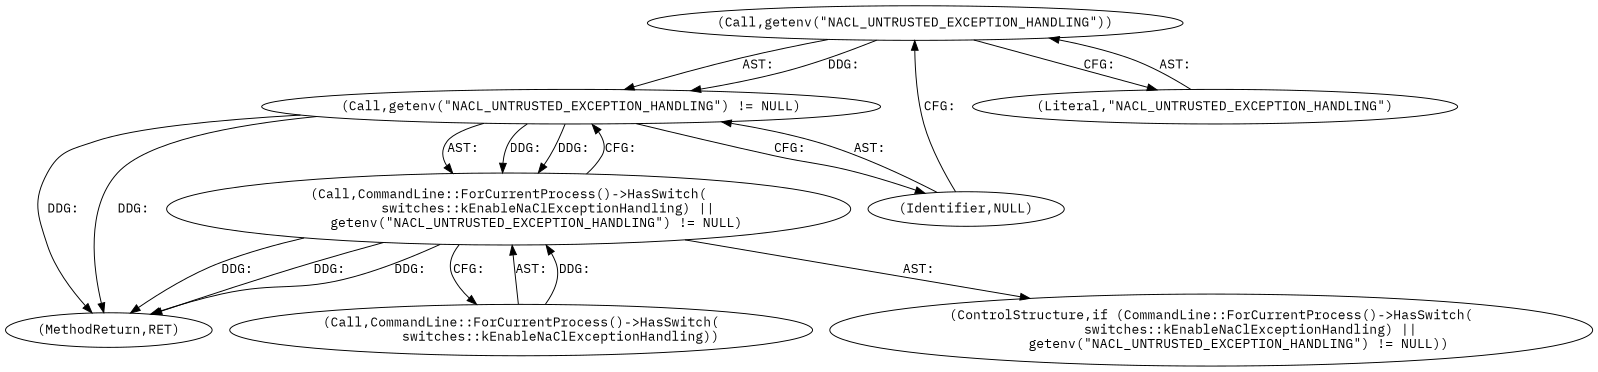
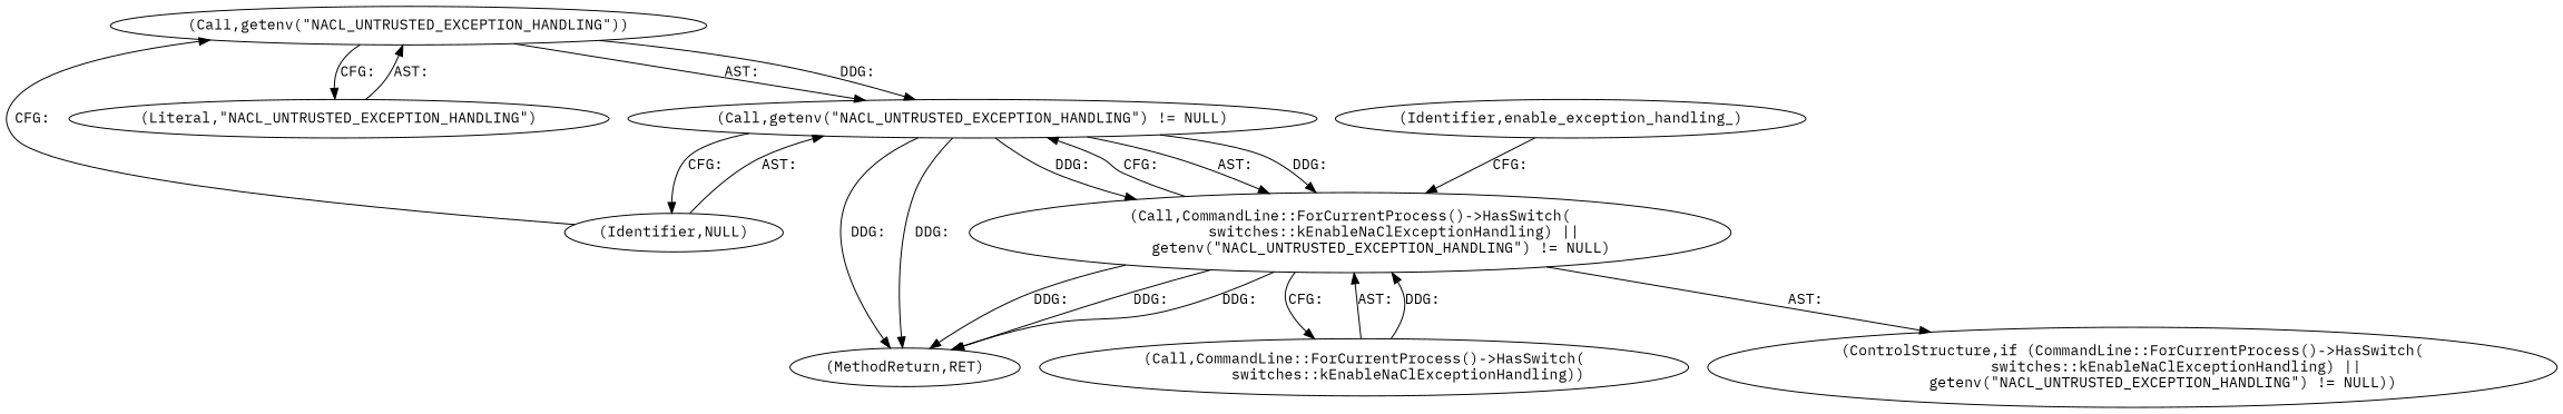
  digraph {
    fontname="IBM Plex Mono"
    node [fontname="IBM Plex Mono"]
    edge [fontname="IBM Plex Mono"]
    n1 [label="(Call,getenv(\"NACL_UNTRUSTED_EXCEPTION_HANDLING\"))"]
    n2 [label="(Call,getenv(\"NACL_UNTRUSTED_EXCEPTION_HANDLING\") != NULL)"]
    n3 [label="(Literal,\"NACL_UNTRUSTED_EXCEPTION_HANDLING\")"]
    n4 [label="(Call,CommandLine::ForCurrentProcess()->HasSwitch(\n          switches::kEnableNaClExceptionHandling) ||\n       getenv(\"NACL_UNTRUSTED_EXCEPTION_HANDLING\") != NULL)"]
    n5 [label="(Identifier,NULL)"]
    n6 [label="(MethodReturn,RET)"]
    n7 [label="(Call,CommandLine::ForCurrentProcess()->HasSwitch(\n          switches::kEnableNaClExceptionHandling))"]
    n8 [label="(ControlStructure,if (CommandLine::ForCurrentProcess()->HasSwitch(\n          switches::kEnableNaClExceptionHandling) ||\n       getenv(\"NACL_UNTRUSTED_EXCEPTION_HANDLING\") != NULL))"]
+   n9 [label="(Identifier,enable_exception_handling_)"]
    n1 -> n2 [label="AST: "]
    n1 -> n2 [label="DDG: "]
    n1 -> n3 [label="CFG: "]
    n2 -> n4 [label="AST: "]
    n2 -> n4 [label="DDG: "]
    n2 -> n4 [label="DDG: "]
    n2 -> n5 [label="CFG: "]
    n2 -> n6 [label="DDG: "]
    n2 -> n6 [label="DDG: "]
    n3 -> n1 [label="AST: "]
    n4 -> n2 [label="CFG: "]
    n4 -> n6 [label="DDG: "]
    n4 -> n6 [label="DDG: "]
    n4 -> n6 [label="DDG: "]
    n4 -> n7 [label="CFG: "]
    n4 -> n8 [label="AST: "]
    n5 -> n1 [label="CFG: "]
    n5 -> n2 [label="AST: "]
    n7 -> n4 [label="AST: "]
    n7 -> n4 [label="DDG: "]
+   n9 -> n4 [label="CFG: "]
  }
